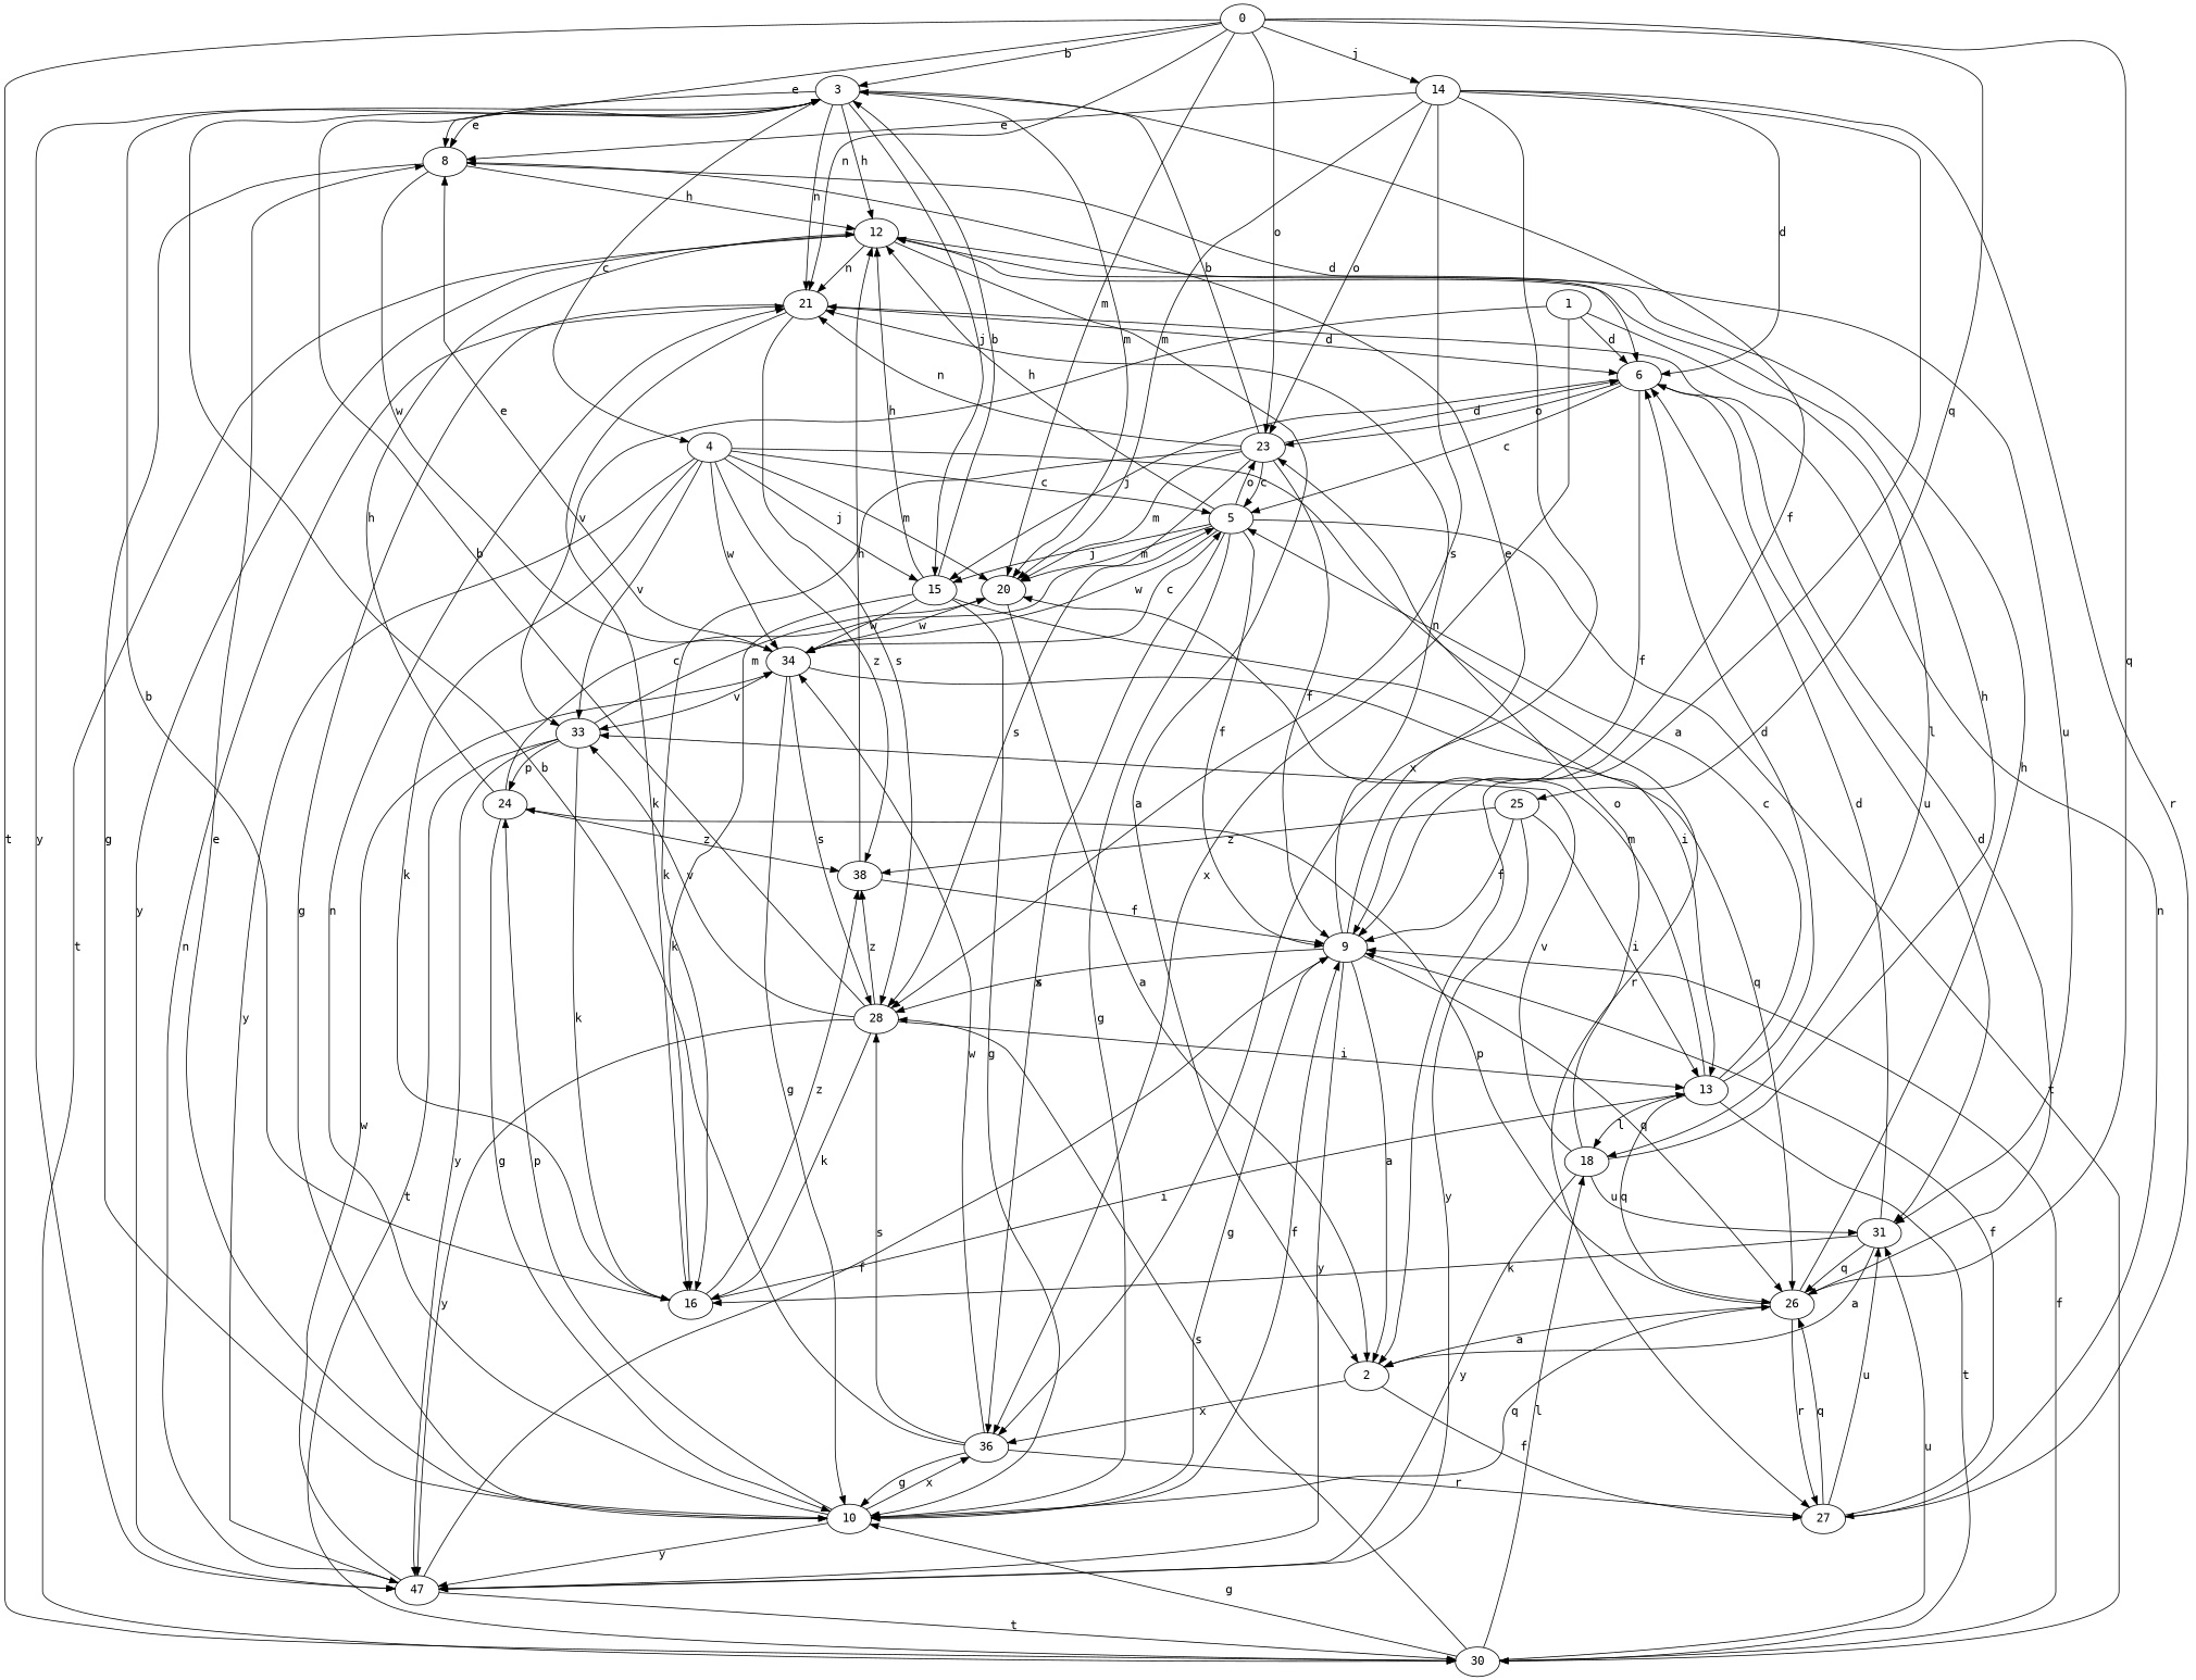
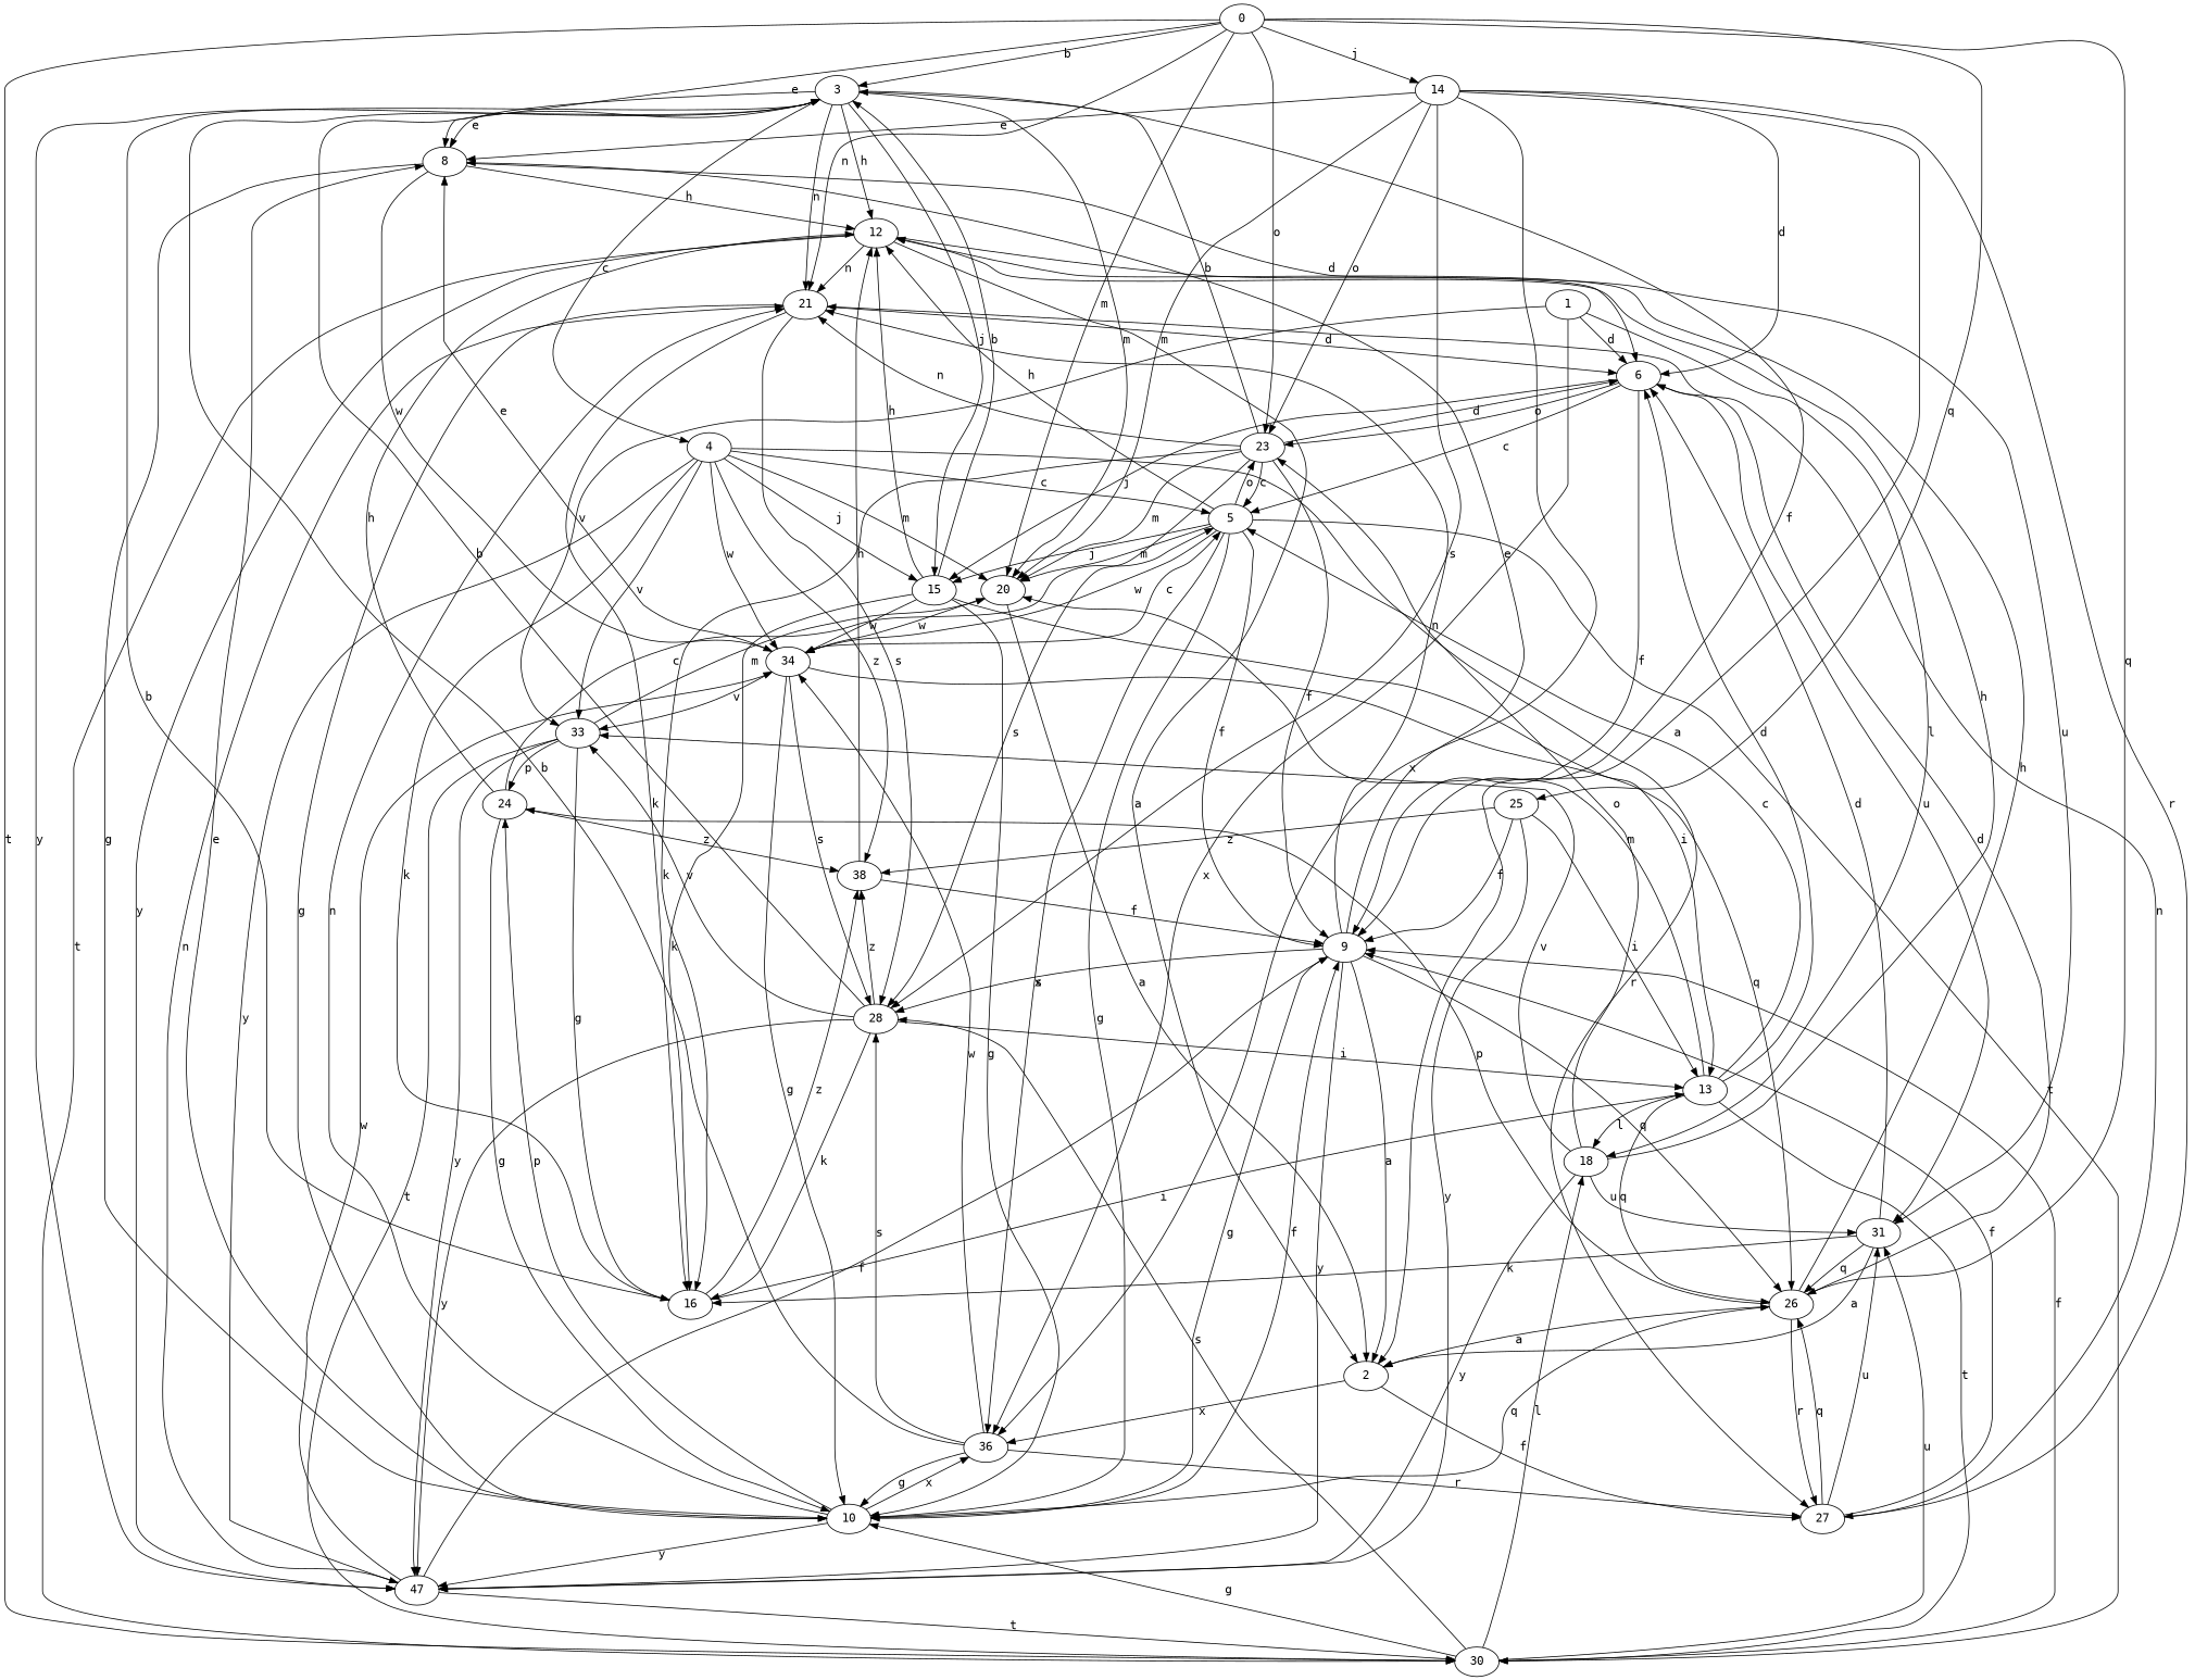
  strict digraph {
    fontname="DejaVu Sans Mono"
    node [fontname="DejaVu Sans Mono"]
    edge [fontname="DejaVu Sans Mono"]
    0
    3
    8
    14
    20
    21
    23
    25
    26
    30
    4
    9
    12
    15
    n15 [label=47]
    6
    34
    10
    36
    2
    27
    28
    16
    5
    38
    13
    24
    18
    31
    1
    33
    0 -> 3 [label=b]
    0 -> 8 [label=e]
    0 -> 14 [label=j]
    0 -> 20 [label=m]
    0 -> 21 [label=n]
    0 -> 23 [label=o]
    0 -> 25 [label=q]
    0 -> 26 [label=q]
    0 -> 30 [label=t]
    3 -> 8 [label=e]
    3 -> 20 [label=m]
    3 -> 21 [label=n]
    3 -> 4 [label=c]
    3 -> 9 [label=f]
    3 -> 12 [label=h]
    3 -> 15 [label=j]
    3 -> n15 [label=y]
    8 -> 12 [label=h]
    8 -> 6 [label=d]
    8 -> 34 [label=w]
    8 -> 10 [label=g]
    14 -> 8 [label=e]
    14 -> 20 [label=m]
    14 -> 23 [label=o]
    14 -> 6 [label=d]
    14 -> 36 [label=x]
    14 -> 2 [label=a]
    14 -> 27 [label=r]
    14 -> 28 [label=s]
    20 -> 34 [label=w]
    20 -> 2 [label=a]
    21 -> 6 [label=d]
    21 -> 10 [label=g]
    21 -> 28 [label=s]
    21 -> 16 [label=k]
    23 -> 3 [label=b]
    23 -> 20 [label=m]
    23 -> 21 [label=n]
    23 -> 9 [label=f]
    23 -> 6 [label=d]
    23 -> 28 [label=s]
    23 -> 16 [label=k]
    23 -> 5 [label=c]
    25 -> 9 [label=f]
    25 -> n15 [label=y]
    25 -> 38 [label=z]
    25 -> 13 [label=i]
    26 -> 12 [label=h]
    26 -> 6 [label=d]
    26 -> 2 [label=a]
    26 -> 27 [label=r]
    26 -> 24 [label=p]
    30 -> 9 [label=f]
    30 -> 10 [label=g]
    30 -> 28 [label=s]
    30 -> 18 [label=l]
    30 -> 31 [label=u]
    4 -> 20 [label=m]
    4 -> 15 [label=j]
    4 -> n15 [label=y]
    4 -> 34 [label=w]
    4 -> 27 [label=r]
    4 -> 16 [label=k]
    4 -> 5 [label=c]
    4 -> 38 [label=z]
    4 -> 33 [label=v]
    9 -> 8 [label=e]
    9 -> 21 [label=n]
    9 -> 26 [label=q]
    9 -> n15 [label=y]
    9 -> 10 [label=g]
    9 -> 2 [label=a]
    9 -> 28 [label=s]
    12 -> 21 [label=n]
    12 -> 30 [label=t]
    12 -> n15 [label=y]
    12 -> 2 [label=a]
    12 -> 31 [label=u]
    15 -> 3 [label=b]
    15 -> 12 [label=h]
    15 -> 34 [label=w]
    15 -> 10 [label=g]
    15 -> 16 [label=k]
    15 -> 13 [label=i]
    n15 -> 21 [label=n]
    n15 -> 30 [label=t]
    n15 -> 9 [label=f]
    n15 -> 34 [label=w]
    6 -> 23 [label=o]
    6 -> 9 [label=f]
    6 -> 15 [label=j]
    6 -> 5 [label=c]
    6 -> 31 [label=u]
    34 -> 8 [label=e]
    34 -> 26 [label=q]
    34 -> 10 [label=g]
    34 -> 28 [label=s]
    34 -> 5 [label=c]
    34 -> 33 [label=v]
    10 -> 8 [label=e]
    10 -> 21 [label=n]
    10 -> 26 [label=q]
    10 -> 9 [label=f]
    10 -> n15 [label=y]
    10 -> 36 [label=x]
    10 -> 24 [label=p]
    36 -> 3 [label=b]
    36 -> 34 [label=w]
    36 -> 10 [label=g]
    36 -> 27 [label=r]
    36 -> 28 [label=s]
    2 -> 36 [label=x]
    2 -> 27 [label=f]
    27 -> 21 [label=n]
    27 -> 26 [label=q]
    27 -> 9 [label=f]
    27 -> 31 [label=u]
    28 -> 3 [label=b]
    28 -> n15 [label=y]
    28 -> 16 [label=k]
    28 -> 38 [label=z]
    28 -> 13 [label=i]
    28 -> 33 [label=v]
    16 -> 3 [label=b]
    16 -> 38 [label=z]
    16 -> 13 [label=i]
    5 -> 20 [label=m]
    5 -> 23 [label=o]
    5 -> 30 [label=t]
    5 -> 9 [label=f]
    5 -> 12 [label=h]
    5 -> 15 [label=j]
    5 -> 34 [label=w]
    5 -> 10 [label=g]
    5 -> 36 [label=x]
    38 -> 9 [label=f]
    38 -> 12 [label=h]
    13 -> 20 [label=m]
    13 -> 26 [label=q]
    13 -> 30 [label=t]
    13 -> 6 [label=d]
    13 -> 5 [label=c]
    13 -> 18 [label=l]
    24 -> 12 [label=h]
    24 -> 10 [label=g]
    24 -> 5 [label=c]
    24 -> 38 [label=z]
    18 -> 23 [label=o]
    18 -> 12 [label=h]
    18 -> n15 [label=y]
    18 -> 31 [label=u]
    18 -> 33 [label=v]
    31 -> 26 [label=q]
    31 -> 6 [label=d]
    31 -> 2 [label=a]
    31 -> 16 [label=k]
    1 -> 6 [label=d]
    1 -> 36 [label=x]
    1 -> 18 [label=l]
    1 -> 33 [label=v]
    33 -> 20 [label=m]
    33 -> 30 [label=t]
    33 -> n15 [label=y]
-   33 -> 16 [label=k]
+   33 -> 16 [label=g]
    33 -> 24 [label=p]
  }
